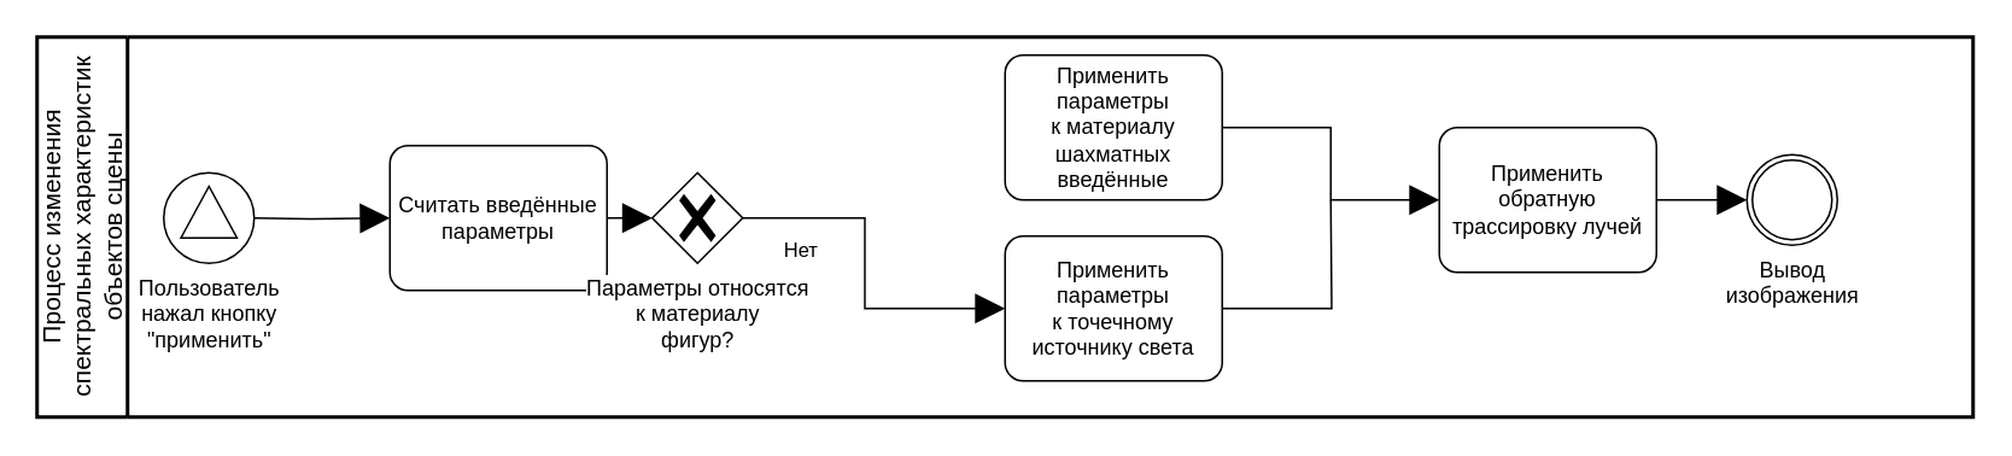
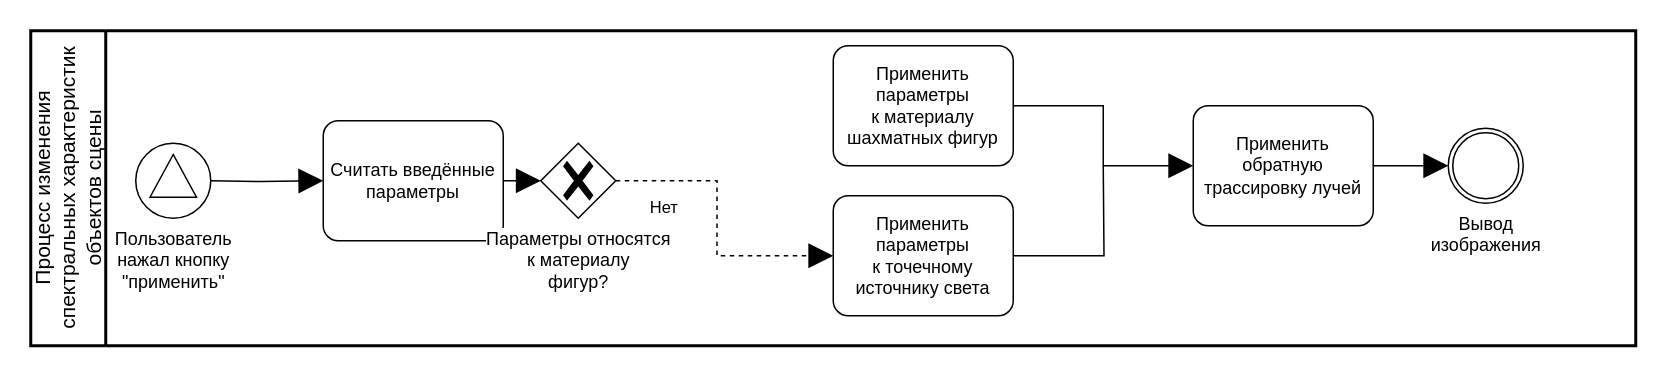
  <mxCell id="0" />
  <mxCell id="1" parent="0" />
  <mxCell id="2" value="Процесс изменения спектральных характеристик объектов сцены" style="swimlane;html=1;startSize=50;fontStyle=0;collapsible=0;horizontal=0;swimlaneLine=1;swimlaneFillColor=#ffffff;strokeWidth=2;whiteSpace=wrap;fontSize=14;" vertex="1" parent="1"><mxGeometry x="20" y="20" width="1070" height="210" as="geometry" /></mxCell>
  <mxCell id="3" style="edgeStyle=orthogonalEdgeStyle;rounded=0;orthogonalLoop=1;jettySize=auto;html=1;endArrow=block;endFill=1;endSize=14;entryX=0;entryY=0.5;entryDx=0;entryDy=0;entryPerimeter=0;" edge="1" parent="2" target="5"><mxGeometry relative="1" as="geometry"><mxPoint x="120.0" y="100" as="sourcePoint" /><mxPoint x="160" y="100" as="targetPoint" /></mxGeometry></mxCell>
  <mxCell id="4" style="edgeStyle=orthogonalEdgeStyle;rounded=0;orthogonalLoop=1;jettySize=auto;html=1;exitX=1;exitY=0.5;exitDx=0;exitDy=0;exitPerimeter=0;endArrow=block;endFill=1;endSize=14;entryX=0;entryY=0.5;entryDx=0;entryDy=0;entryPerimeter=0;" edge="1" parent="2" source="5"><mxGeometry relative="1" as="geometry"><mxPoint x="340" y="100" as="targetPoint" /></mxGeometry></mxCell>
  <mxCell id="5" value="Считать введённые&lt;br&gt;параметры" style="points=[[0.25,0,0],[0.5,0,0],[0.75,0,0],[1,0.25,0],[1,0.5,0],[1,0.75,0],[0.75,1,0],[0.5,1,0],[0.25,1,0],[0,0.75,0],[0,0.5,0],[0,0.25,0]];shape=mxgraph.bpmn.task;whiteSpace=wrap;rectStyle=rounded;size=10;html=1;container=1;expand=0;collapsible=0;taskMarker=abstract;" vertex="1" parent="2"><mxGeometry x="195" y="60" width="120" height="80" as="geometry" /></mxCell>
  <mxCell id="6" style="edgeStyle=orthogonalEdgeStyle;rounded=0;orthogonalLoop=1;jettySize=auto;html=1;endArrow=block;endFill=1;endSize=14;exitX=1;exitY=0.5;exitDx=0;exitDy=0;exitPerimeter=0;" edge="1" parent="2" source="10" target="7"><mxGeometry relative="1" as="geometry"><mxPoint x="940" y="100.032" as="sourcePoint" /><Array as="points" /></mxGeometry></mxCell>
  <mxCell id="7" value="Вывод&lt;br&gt;изображения" style="points=[[0.145,0.145,0],[0.5,0,0],[0.855,0.145,0],[1,0.5,0],[0.855,0.855,0],[0.5,1,0],[0.145,0.855,0],[0,0.5,0]];shape=mxgraph.bpmn.event;html=1;verticalLabelPosition=bottom;labelBackgroundColor=#ffffff;verticalAlign=top;align=center;perimeter=ellipsePerimeter;outlineConnect=0;aspect=fixed;outline=throwing;symbol=general;" vertex="1" parent="2"><mxGeometry x="945" y="65" width="50" height="50" as="geometry" /></mxCell>
  <mxCell id="8" style="edgeStyle=orthogonalEdgeStyle;rounded=0;orthogonalLoop=1;jettySize=auto;html=1;exitX=1;exitY=0.5;exitDx=0;exitDy=0;exitPerimeter=0;endArrow=block;endFill=1;endSize=14;" edge="1" parent="2" source="9" target="10"><mxGeometry relative="1" as="geometry"><mxPoint x="780" y="100.0" as="sourcePoint" /><mxPoint x="740" y="130" as="targetPoint" /><Array as="points"><mxPoint x="715" y="50" /><mxPoint x="715" y="90" /></Array></mxGeometry></mxCell>
- <mxCell id="9" value="Применить параметры&lt;br&gt;к материалу&lt;br&gt;шахматных введённые" style="points=[[0.25,0,0],[0.5,0,0],[0.75,0,0],[1,0.25,0],[1,0.5,0],[1,0.75,0],[0.75,1,0],[0.5,1,0],[0.25,1,0],[0,0.75,0],[0,0.5,0],[0,0.25,0]];shape=mxgraph.bpmn.task;whiteSpace=wrap;rectStyle=rounded;size=10;html=1;container=1;expand=0;collapsible=0;taskMarker=abstract;" vertex="1" parent="2"><mxGeometry x="535" y="10" width="120" height="80" as="geometry" /></mxCell>
+ <mxCell id="9" value="Применить параметры&lt;br&gt;к материалу&lt;br&gt;шахматных фигур" style="points=[[0.25,0,0],[0.5,0,0],[0.75,0,0],[1,0.25,0],[1,0.5,0],[1,0.75,0],[0.75,1,0],[0.5,1,0],[0.25,1,0],[0,0.75,0],[0,0.5,0],[0,0.25,0]];shape=mxgraph.bpmn.task;whiteSpace=wrap;rectStyle=rounded;size=10;html=1;container=1;expand=0;collapsible=0;taskMarker=abstract;" vertex="1" parent="2"><mxGeometry x="535" y="10" width="120" height="80" as="geometry" /></mxCell>
  <mxCell id="10" value="Применить обратную&lt;br style=&quot;border-color: var(--border-color);&quot;&gt;трассировку лучей" style="points=[[0.25,0,0],[0.5,0,0],[0.75,0,0],[1,0.25,0],[1,0.5,0],[1,0.75,0],[0.75,1,0],[0.5,1,0],[0.25,1,0],[0,0.75,0],[0,0.5,0],[0,0.25,0]];shape=mxgraph.bpmn.task;whiteSpace=wrap;rectStyle=rounded;size=10;html=1;container=1;expand=0;collapsible=0;taskMarker=abstract;" vertex="1" parent="2"><mxGeometry x="775" y="50" width="120" height="80" as="geometry" /></mxCell>
  <mxCell id="11" value="Пользователь&lt;br&gt;нажал кнопку&lt;br&gt;&quot;применить&quot;" style="points=[[0.145,0.145,0],[0.5,0,0],[0.855,0.145,0],[1,0.5,0],[0.855,0.855,0],[0.5,1,0],[0.145,0.855,0],[0,0.5,0]];shape=mxgraph.bpmn.event;html=1;verticalLabelPosition=bottom;labelBackgroundColor=#ffffff;verticalAlign=top;align=center;perimeter=ellipsePerimeter;outlineConnect=0;aspect=fixed;outline=standard;symbol=signal;" vertex="1" parent="2"><mxGeometry x="70" y="75" width="50" height="50" as="geometry" /></mxCell>
  <mxCell id="12" value="Параметры относятся&lt;br&gt;к материалу&lt;br&gt;фигур?" style="points=[[0.25,0.25,0],[0.5,0,0],[0.75,0.25,0],[1,0.5,0],[0.75,0.75,0],[0.5,1,0],[0.25,0.75,0],[0,0.5,0]];shape=mxgraph.bpmn.gateway2;html=1;verticalLabelPosition=bottom;labelBackgroundColor=#ffffff;verticalAlign=top;align=center;perimeter=rhombusPerimeter;outlineConnect=0;outline=none;symbol=none;gwType=exclusive;" vertex="1" parent="2"><mxGeometry x="340" y="75" width="50" height="50" as="geometry" /></mxCell>
  <mxCell id="13" style="edgeStyle=orthogonalEdgeStyle;rounded=0;orthogonalLoop=1;jettySize=auto;html=1;exitX=1;exitY=0.5;exitDx=0;exitDy=0;exitPerimeter=0;endArrow=none;endFill=0;" edge="1" parent="2" source="16"><mxGeometry relative="1" as="geometry"><mxPoint x="715" y="90" as="targetPoint" /><mxPoint x="695" y="150" as="sourcePoint" /></mxGeometry></mxCell>
- <mxCell id="14" value="" style="edgeStyle=orthogonalEdgeStyle;rounded=0;orthogonalLoop=1;jettySize=auto;html=1;endSize=14;endArrow=block;endFill=1;" edge="1" parent="2" source="12" target="16"><mxGeometry relative="1" as="geometry"><mxPoint x="405" y="140" as="sourcePoint" /><mxPoint x="660" y="190" as="targetPoint" /><Array as="points" /></mxGeometry></mxCell>
+ <mxCell id="14" value="" style="edgeStyle=orthogonalEdgeStyle;rounded=0;orthogonalLoop=1;jettySize=auto;html=1;endSize=14;endArrow=block;endFill=1;dashed=1;" edge="1" parent="2" source="12" target="16"><mxGeometry relative="1" as="geometry"><mxPoint x="405" y="140" as="sourcePoint" /><mxPoint x="660" y="190" as="targetPoint" /><Array as="points" /></mxGeometry></mxCell>
  <mxCell id="15" value="Нет" style="edgeLabel;html=1;align=center;verticalAlign=middle;resizable=0;points=[];" vertex="1" connectable="0" parent="14"><mxGeometry x="-0.784" relative="1" as="geometry"><mxPoint x="10" y="17" as="offset" /></mxGeometry></mxCell>
  <mxCell id="16" value="Применить параметры&lt;br&gt;к точечному источнику света" style="points=[[0.25,0,0],[0.5,0,0],[0.75,0,0],[1,0.25,0],[1,0.5,0],[1,0.75,0],[0.75,1,0],[0.5,1,0],[0.25,1,0],[0,0.75,0],[0,0.5,0],[0,0.25,0]];shape=mxgraph.bpmn.task;whiteSpace=wrap;rectStyle=rounded;size=10;html=1;container=1;expand=0;collapsible=0;taskMarker=abstract;" vertex="1" parent="2"><mxGeometry x="535" y="110" width="120" height="80" as="geometry" /></mxCell>
